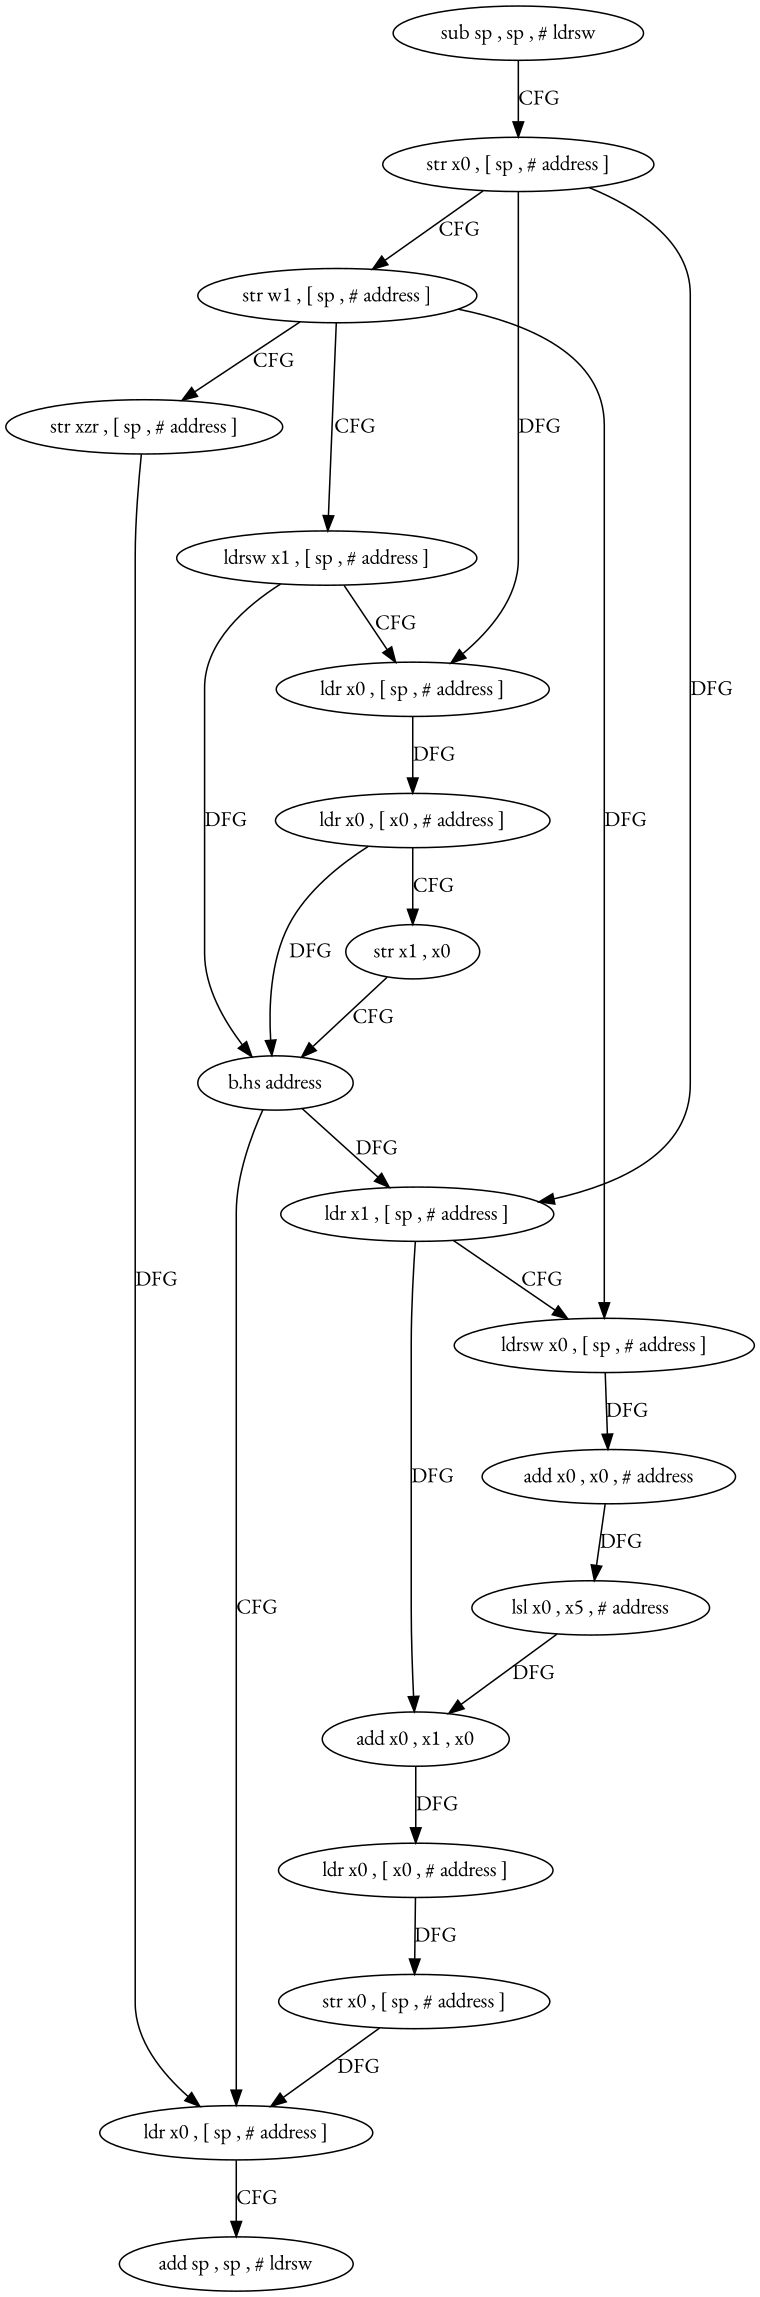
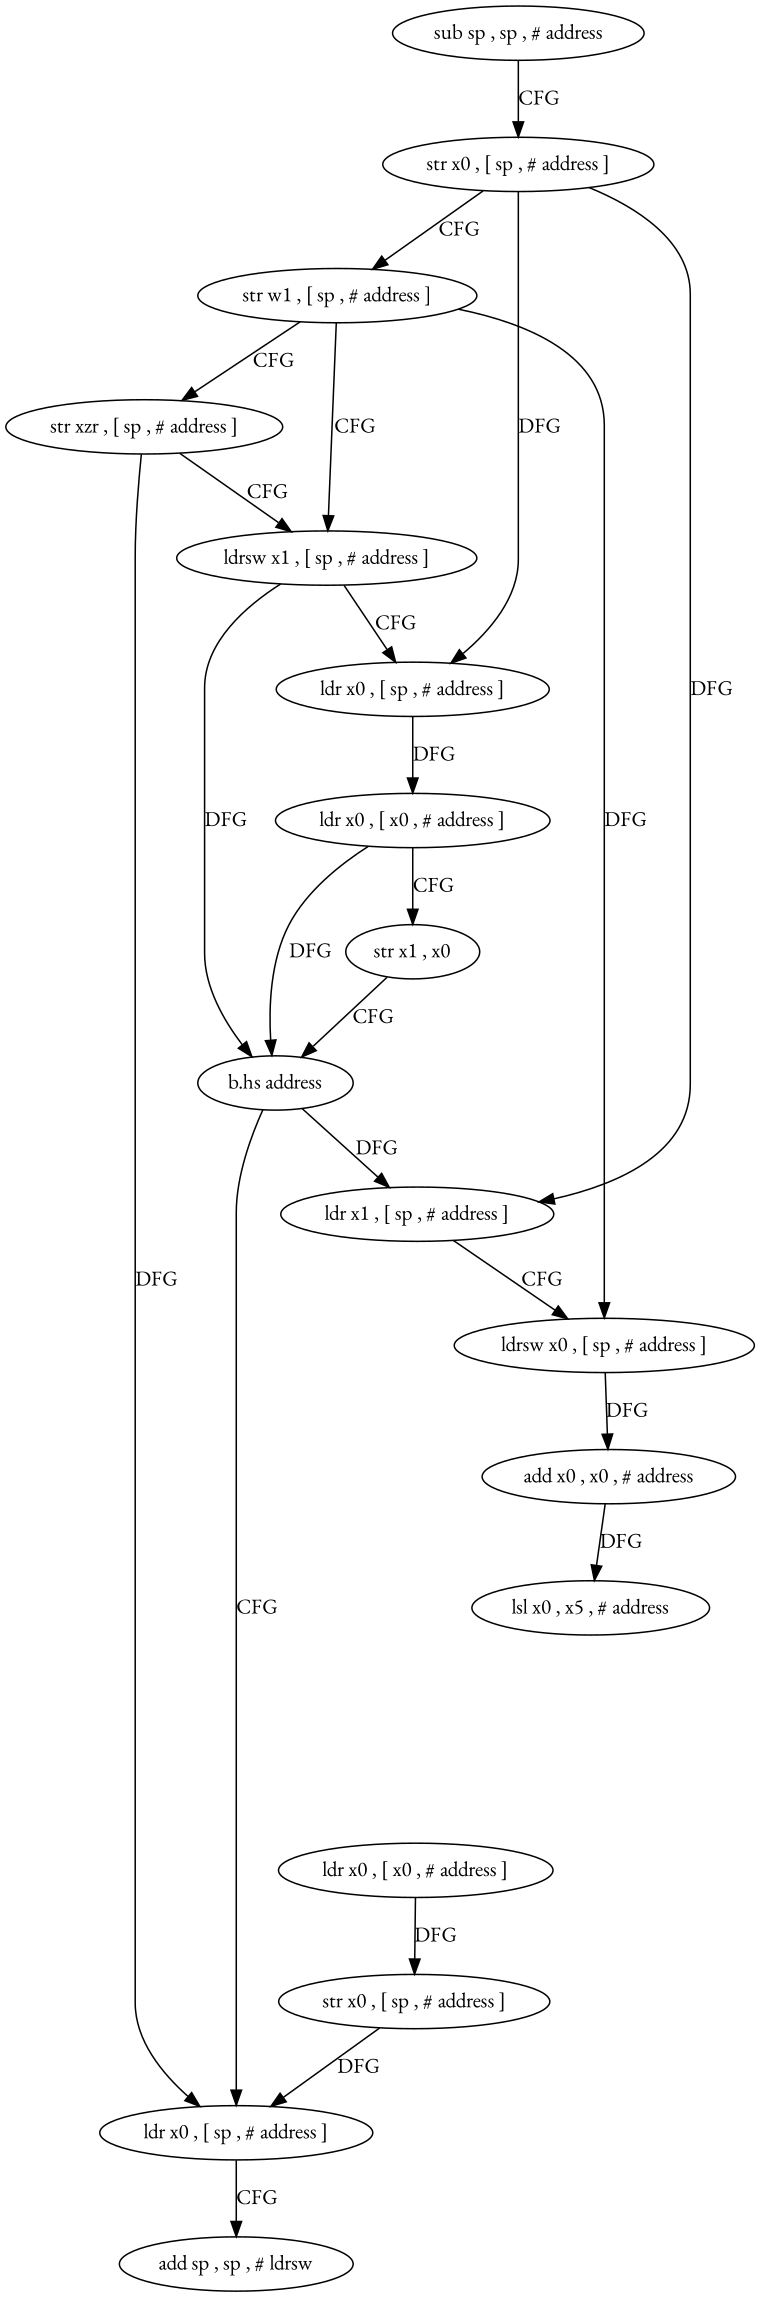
  digraph {
    fontname="EB Garamond"
    node [fontname="EB Garamond"]
    edge [fontname="EB Garamond"]
-   n1 [label="sub sp , sp , # ldrsw"]
+   n1 [label="sub sp , sp , # address"]
    n2 [label="str x0 , [ sp , # address ]"]
    n3 [label="str w1 , [ sp , # address ]"]
    n4 [label="ldr x0 , [ sp , # address ]"]
    n5 [label="ldr x1 , [ sp , # address ]"]
    n6 [label="str xzr , [ sp , # address ]"]
    n7 [label="ldrsw x1 , [ sp , # address ]"]
    n8 [label="ldrsw x0 , [ sp , # address ]"]
    n9 [label="ldr x0 , [ x0 , # address ]"]
-   n10 [label="add x0 , x1 , x0"]
    n11 [label="ldr x0 , [ sp , # address ]"]
    n12 [label="b.hs address"]
    n13 [label="add x0 , x0 , # address"]
    n14 [label="add sp , sp , # ldrsw"]
    n15 [label="str x1 , x0"]
    n16 [label="ldr x0 , [ x0 , # address ]"]
    n17 [label="lsl x0 , x5 , # address"]
    n18 [label="str x0 , [ sp , # address ]"]
    n1 -> n2 [label=CFG]
    n2 -> n3 [label=CFG]
    n2 -> n4 [label=DFG]
    n2 -> n5 [label=DFG]
    n3 -> n6 [label=CFG]
    n3 -> n7 [label=CFG]
    n3 -> n8 [label=DFG]
    n4 -> n9 [label=DFG]
    n5 -> n8 [label=CFG]
-   n5 -> n10 [label=DFG]
+   n6 -> n7 [label=CFG]
    n6 -> n11 [label=DFG]
    n7 -> n4 [label=CFG]
    n7 -> n12 [label=DFG]
    n8 -> n13 [label=DFG]
    n9 -> n12 [label=DFG]
    n9 -> n15 [label=CFG]
-   n10 -> n16 [label=DFG]
    n11 -> n14 [label=CFG]
    n12 -> n5 [label=DFG]
    n12 -> n11 [label=CFG]
    n13 -> n17 [label=DFG]
    n15 -> n12 [label=CFG]
    n16 -> n18 [label=DFG]
-   n17 -> n10 [label=DFG]
    n18 -> n11 [label=DFG]
  }
